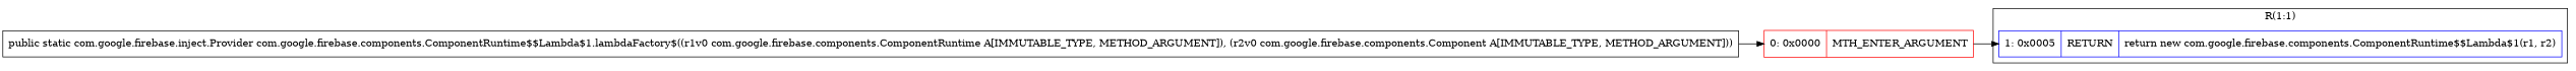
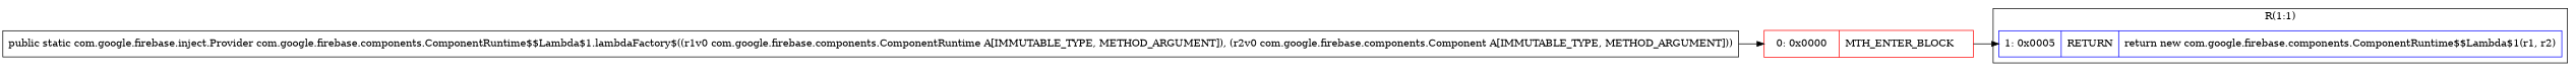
  digraph {
    rankdir=LR
    node [shape=record]
    n1 [color=blue label="{1\:\ 0x0005|RETURN\l|return new com.google.firebase.components.ComponentRuntime$$Lambda$1(r1, r2)\l}"]
-   n2 [color=red label="{0\:\ 0x0000|MTH_ENTER_ARGUMENT\l}"]
+   n2 [color=red label="{0\:\ 0x0000|MTH_ENTER_BLOCK\l}"]
    n3 [label="{public static com.google.firebase.inject.Provider com.google.firebase.components.ComponentRuntime$$Lambda$1.lambdaFactory$((r1v0 com.google.firebase.components.ComponentRuntime A[IMMUTABLE_TYPE, METHOD_ARGUMENT]), (r2v0 com.google.firebase.components.Component A[IMMUTABLE_TYPE, METHOD_ARGUMENT])) }"]
    subgraph cluster_1 {
      label="R(1:1)"
      n1
    }
    n2 -> n1
    n3 -> n2
  }
